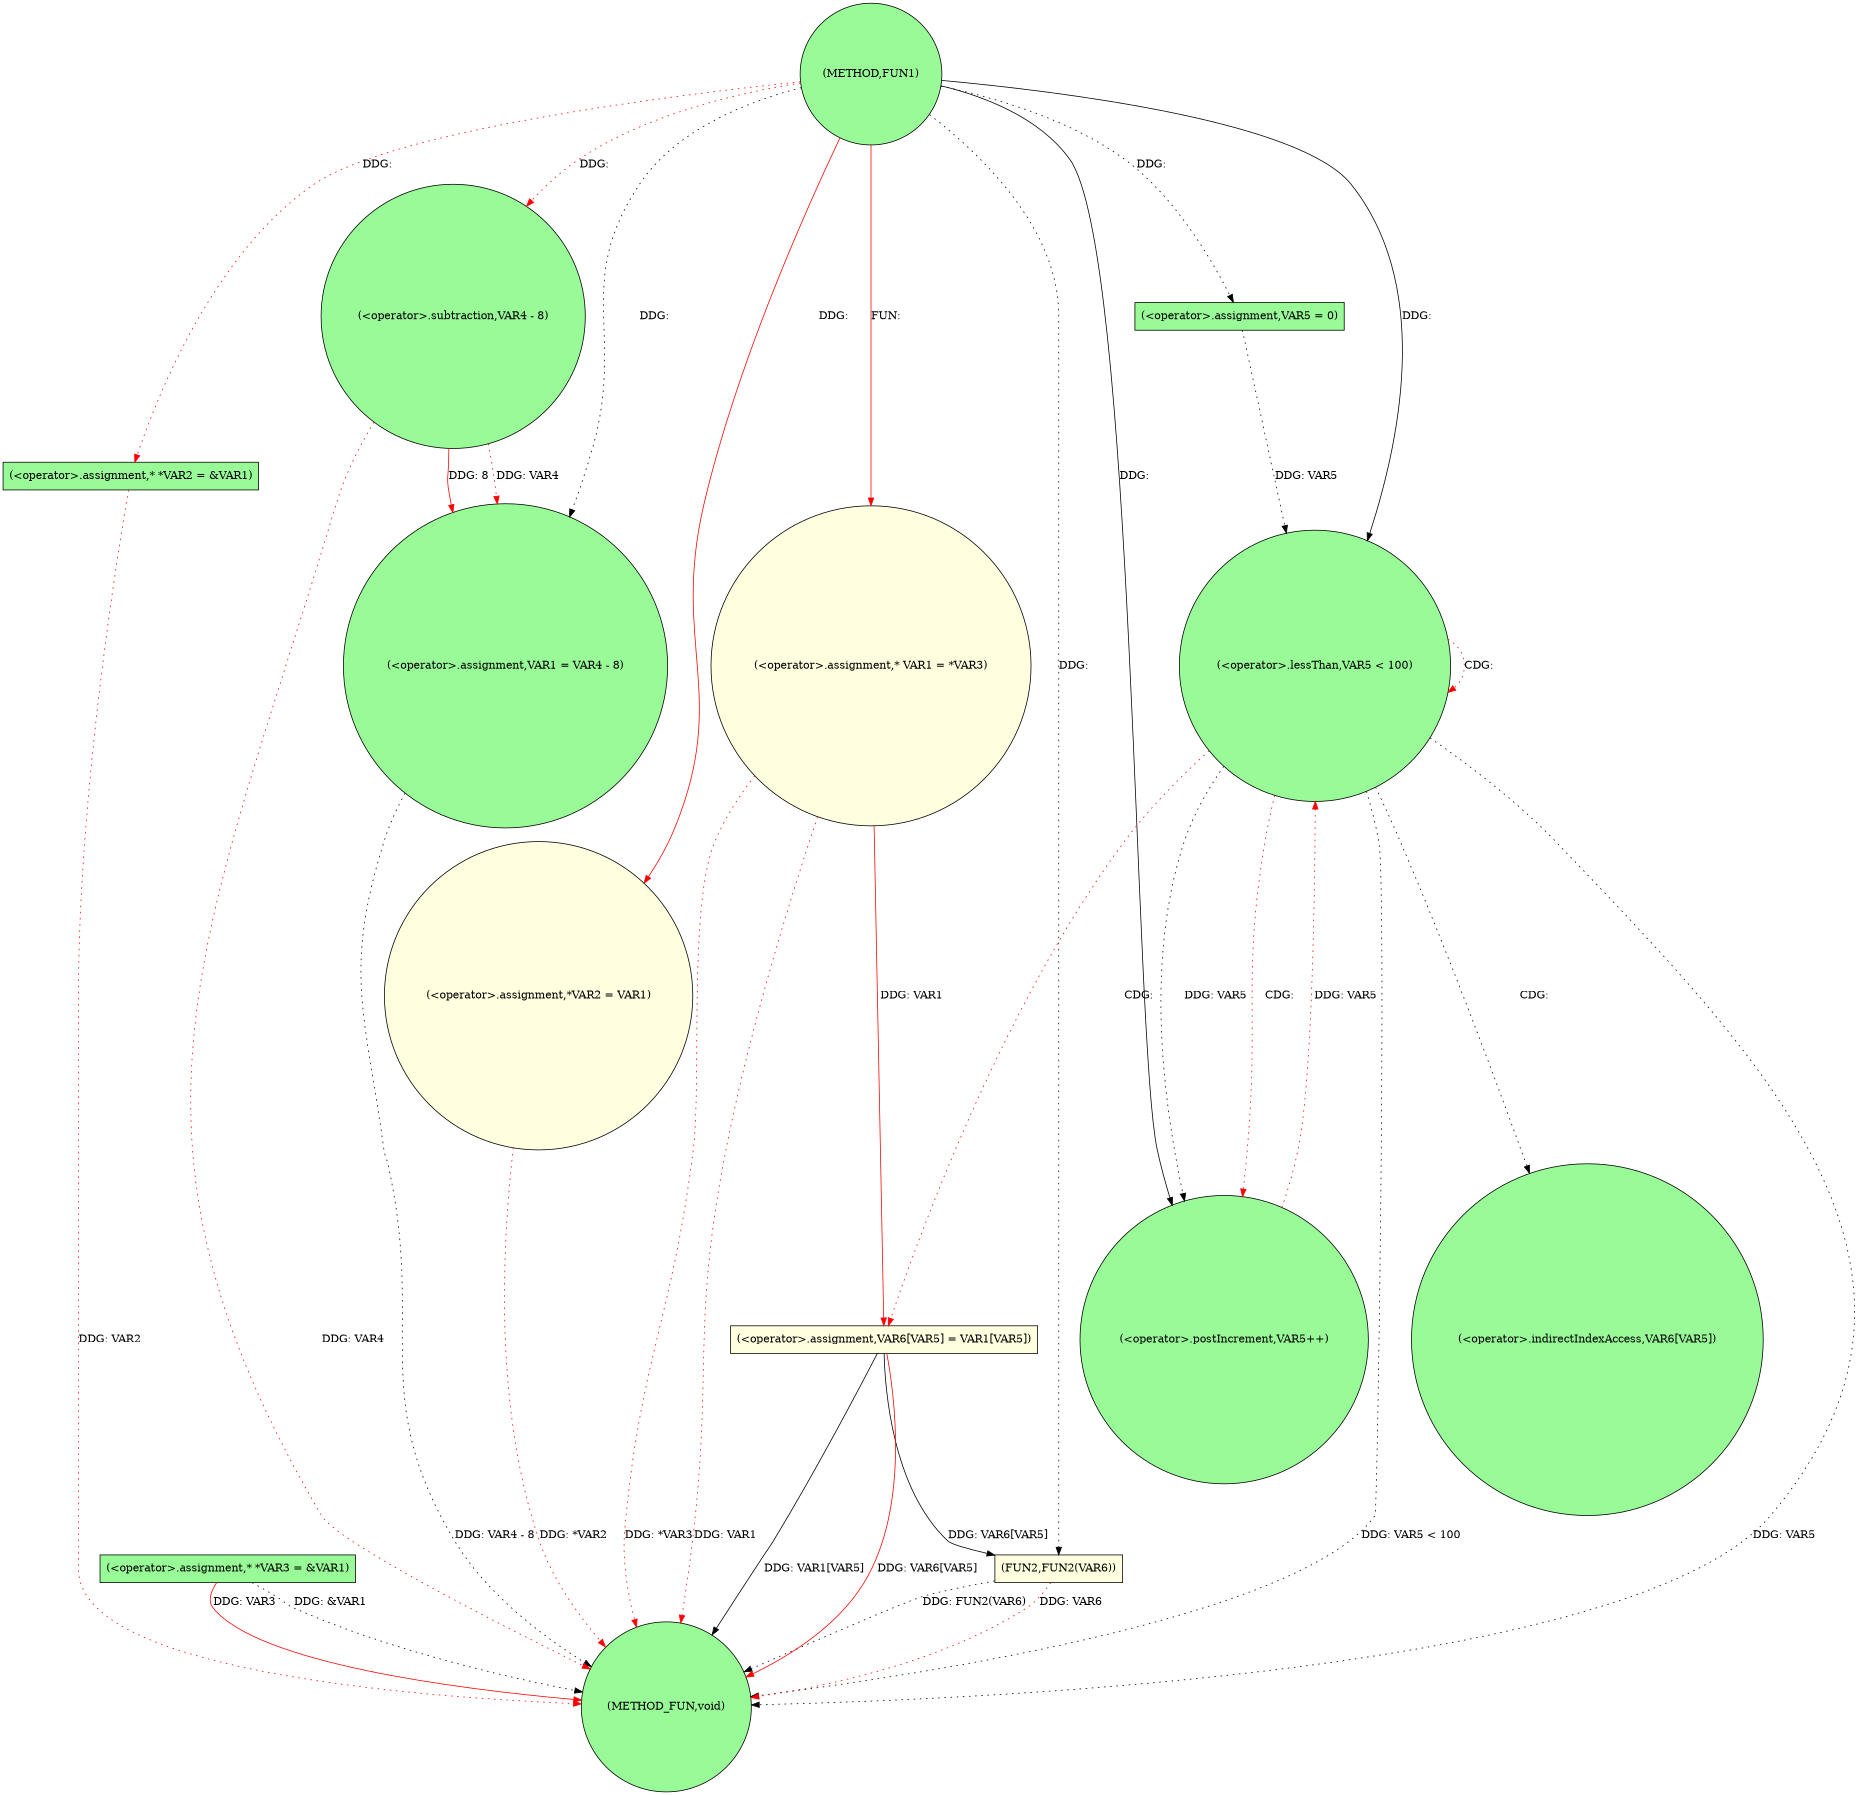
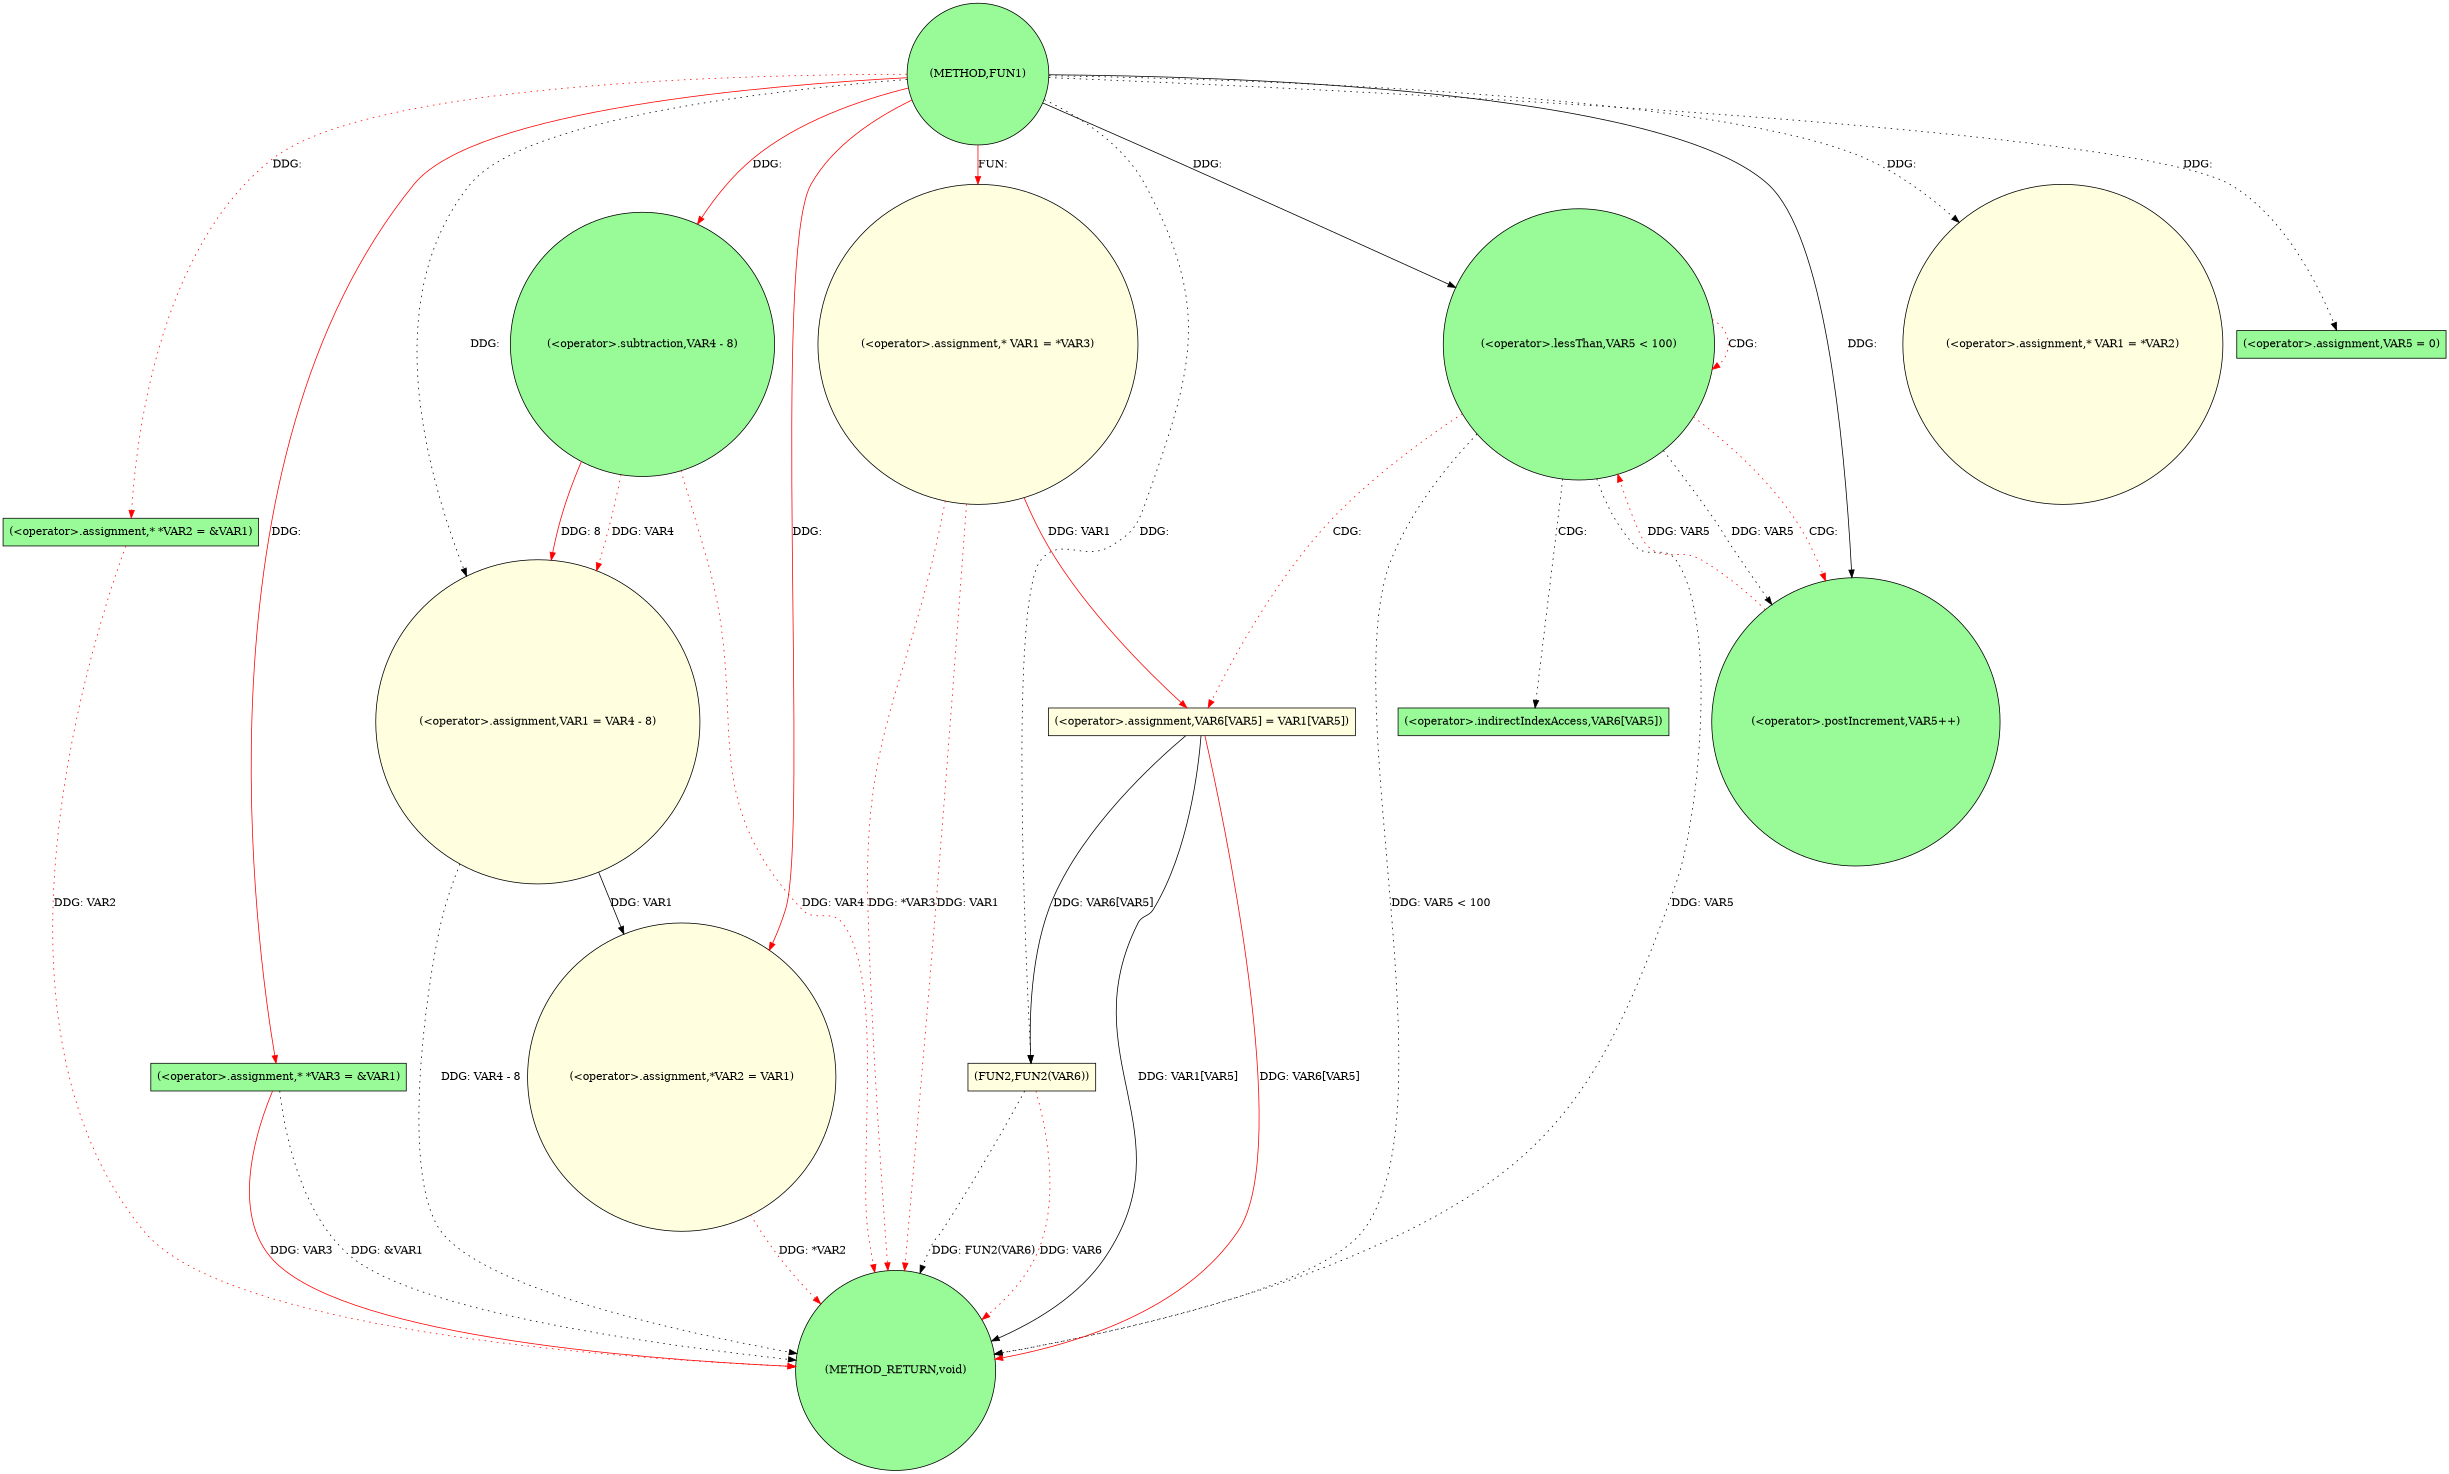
  digraph {
    node [fillcolor=palegreen shape=circle style=filled]
    edge [color=red style=dotted]
    n1 [label="(METHOD,FUN1)"]
    n2 [label="(<operator>.assignment,* *VAR2 = &VAR1)" shape=box]
    n3 [label="(<operator>.assignment,* *VAR3 = &VAR1)" shape=box]
-   n5 [label="(<operator>.assignment,VAR1 = VAR4 - 8)"]
+   n4 [fillcolor=lightyellow label="(<operator>.assignment,* VAR1 = *VAR2)"]
+   n5 [fillcolor=lightyellow label="(<operator>.assignment,VAR1 = VAR4 - 8)"]
    n6 [label="(<operator>.subtraction,VAR4 - 8)"]
    n7 [fillcolor=lightyellow label="(<operator>.assignment,*VAR2 = VAR1)"]
    n8 [fillcolor=lightyellow label="(<operator>.assignment,* VAR1 = *VAR3)"]
    n9 [label="(<operator>.assignment,VAR5 = 0)" shape=box]
    n10 [label="(<operator>.lessThan,VAR5 < 100)"]
    n11 [label="(<operator>.postIncrement,VAR5++)"]
    n12 [fillcolor=lightyellow label="(FUN2,FUN2(VAR6))" shape=box]
-   n13 [label="(METHOD_FUN,void)"]
+   n13 [label="(METHOD_RETURN,void)"]
    n14 [fillcolor=lightyellow label="(<operator>.assignment,VAR6[VAR5] = VAR1[VAR5])" shape=box]
-   n15 [label="(<operator>.indirectIndexAccess,VAR6[VAR5])"]
+   n15 [label="(<operator>.indirectIndexAccess,VAR6[VAR5])" shape=box]
    n1 -> n2 [label="DDG: "]
+   n1 -> n3 [label="DDG: " style=solid]
+   n1 -> n4 [color=black label="DDG: "]
    n1 -> n5 [color=black label="DDG: "]
-   n1 -> n6 [label="DDG: "]
+   n1 -> n6 [label="DDG: " style=solid]
    n1 -> n7 [label="DDG: " style=solid]
    n1 -> n8 [label="FUN: " style=solid]
    n1 -> n9 [color=black label="DDG: "]
    n1 -> n10 [color=black label="DDG: " style=solid]
    n1 -> n11 [color=black label="DDG: " style=solid]
    n1 -> n12 [color=black label="DDG: "]
    n2 -> n13 [label="DDG: VAR2"]
    n3 -> n13 [label="DDG: VAR3" style=solid]
    n3 -> n13 [color=black label="DDG: &VAR1"]
+   n5 -> n7 [color=black label="DDG: VAR1" style=solid]
    n5 -> n13 [color=black label="DDG: VAR4 - 8"]
    n6 -> n5 [label="DDG: VAR4"]
    n6 -> n5 [label="DDG: 8" style=solid]
    n6 -> n13 [label="DDG: VAR4"]
    n7 -> n13 [label="DDG: *VAR2"]
    n8 -> n13 [label="DDG: *VAR3"]
    n8 -> n13 [label="DDG: VAR1"]
    n8 -> n14 [label="DDG: VAR1" style=solid]
-   n9 -> n10 [color=black label="DDG: VAR5"]
    n10 -> n10 [label="CDG: "]
    n10 -> n11 [color=black label="DDG: VAR5"]
    n10 -> n11 [label="CDG: "]
    n10 -> n13 [color=black label="DDG: VAR5 < 100"]
    n10 -> n13 [color=black label="DDG: VAR5"]
    n10 -> n14 [label="CDG: "]
    n10 -> n15 [color=black label="CDG: "]
    n11 -> n10 [label="DDG: VAR5"]
    n12 -> n13 [color=black label="DDG: FUN2(VAR6)"]
    n12 -> n13 [label="DDG: VAR6"]
    n14 -> n12 [color=black label="DDG: VAR6[VAR5]" style=solid]
    n14 -> n13 [color=black label="DDG: VAR1[VAR5]" style=solid]
    n14 -> n13 [label="DDG: VAR6[VAR5]" style=solid]
  }
